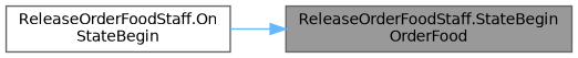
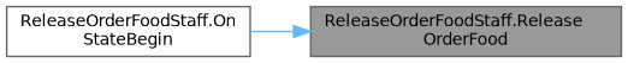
  digraph {
    rankdir=RL
    node [fontname=Helvetica fontsize=10 shape=box style=filled]
-   n1 [color=gray40 fillcolor=grey60 fontcolor=black height=0.2 label="ReleaseOrderFoodStaff.StateBegin\lOrderFood" width=0.4]
+   n1 [color=gray40 fillcolor=grey60 fontcolor=black height=0.2 label="ReleaseOrderFoodStaff.Release\lOrderFood" width=0.4]
    n2 [color=grey40 fillcolor=white height=0.2 label="ReleaseOrderFoodStaff.On\lStateBegin" width=0.4]
    n1 -> n2 [color=steelblue1 dir=back fontname=Helvetica fontsize=10 labelfontname=Helvetica labelfontsize=10 style=solid]
  }
